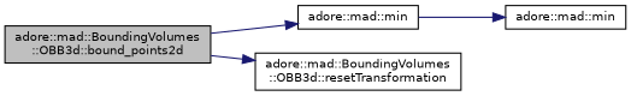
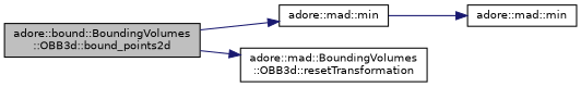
  digraph {
    rankdir=LR
    node [color=black fillcolor=white fontname=Helvetica fontsize=10 shape=record style=filled]
    edge [color=midnightblue fontname=Helvetica fontsize=10 labelfontname=Helvetica labelfontsize=10 style=solid]
-   n1 [fillcolor=grey75 fontcolor=black height=0.2 label="adore::mad::BoundingVolumes\l::OBB3d::bound_points2d" width=0.4]
+   n1 [fillcolor=grey75 fontcolor=black height=0.2 label="adore::bound::BoundingVolumes\l::OBB3d::bound_points2d" width=0.4]
    n2 [height=0.2 label="adore::mad::min" width=0.4]
    n3 [height=0.2 label="adore::mad::BoundingVolumes\l::OBB3d::resetTransformation" width=0.4]
    n4 [height=0.2 label="adore::mad::min" width=0.4]
    n1 -> n2
    n1 -> n3
    n2 -> n4
  }
